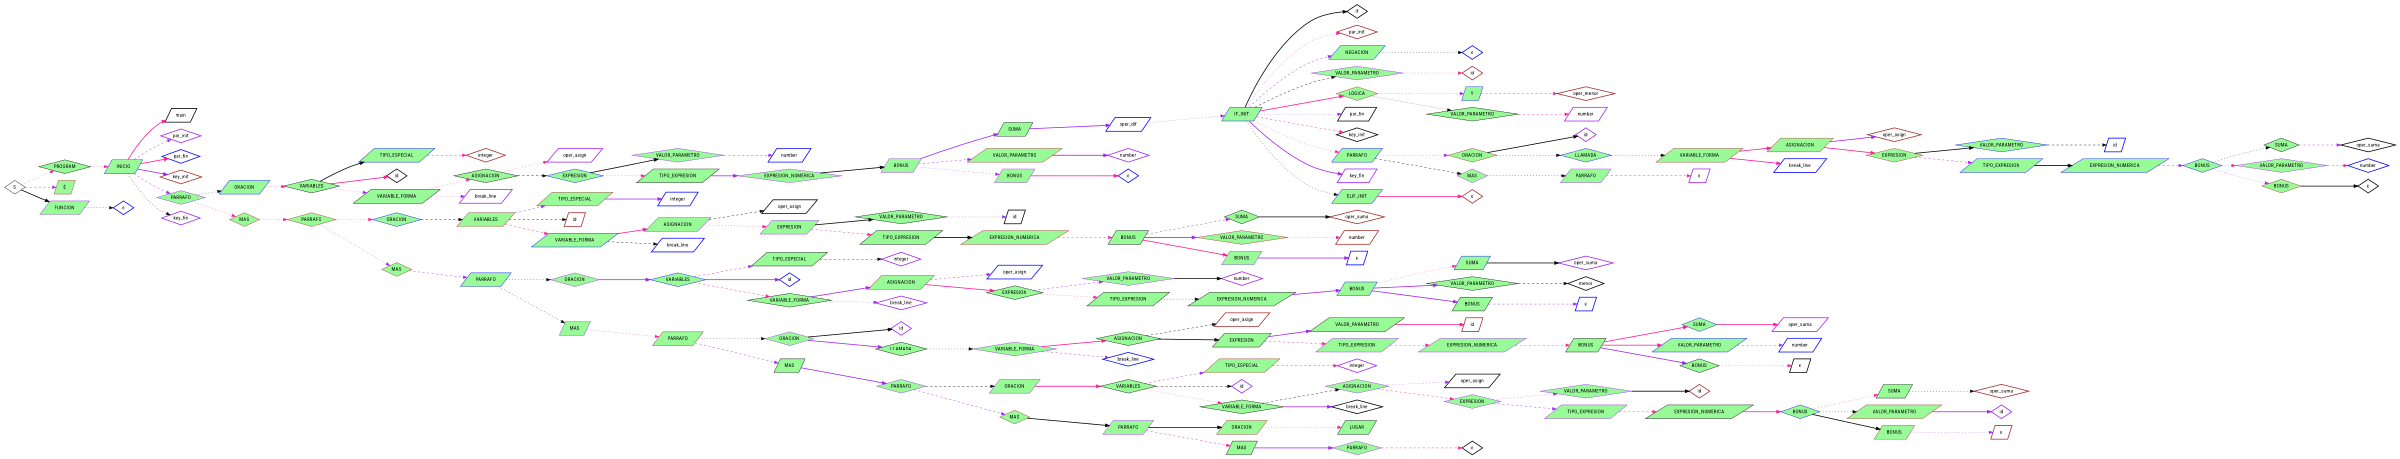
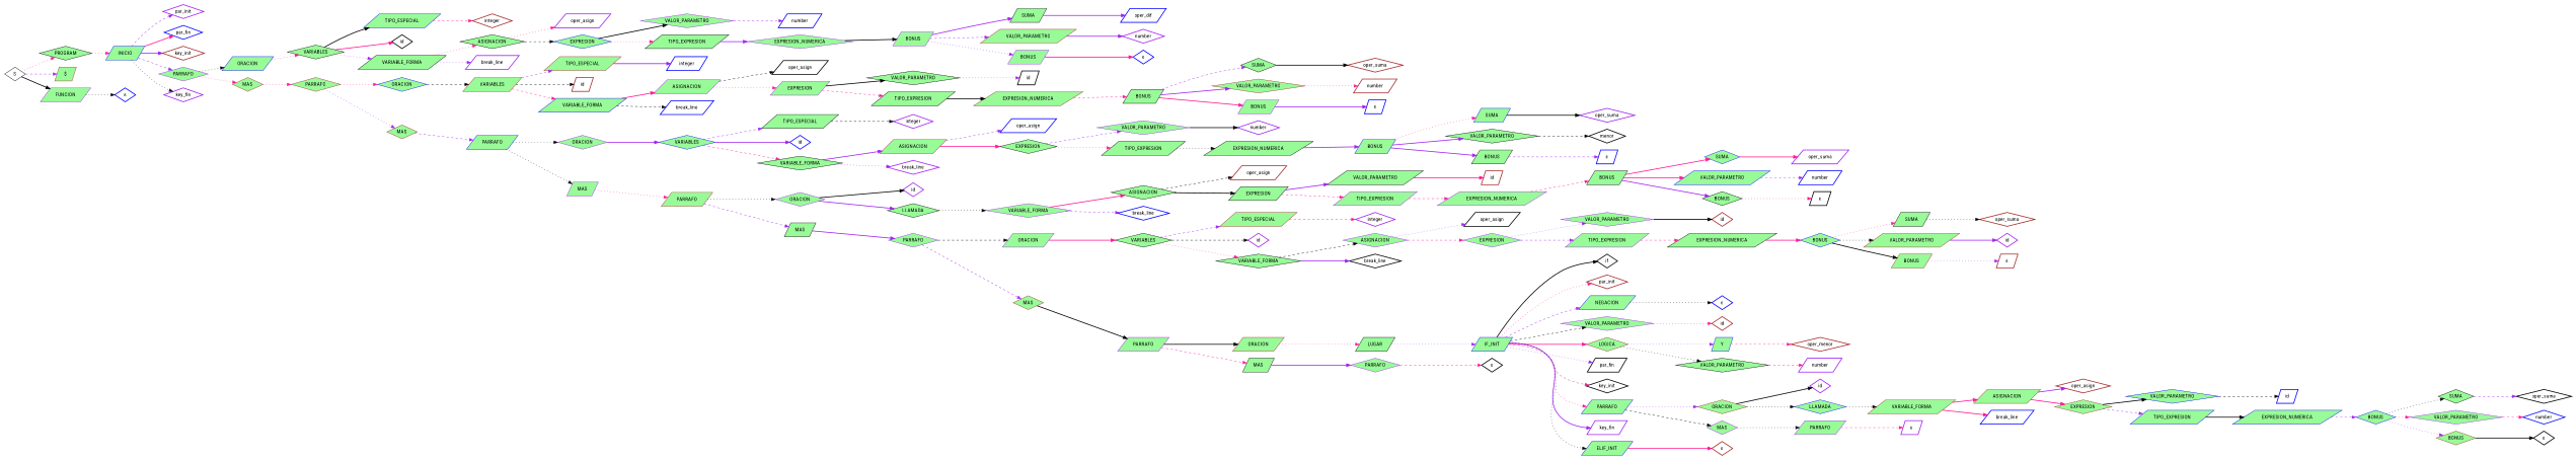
  digraph {
    fontname="Roboto Condensed"
    rankdir=LR
    node [color=black fontname="Roboto Condensed" shape=diamond fillcolor=palegreen style=filled]
    edge [color=deeppink fontname="Roboto Condensed" style=bold]
    n1 [label=S fillcolor="" style=""]
    n2 [label=PROGRAM]
    n3 [color=brown label="$" shape=parallelogram]
    n4 [color=purple label=FUNCION shape=parallelogram]
    n5 [color=blue label=INICIO shape=parallelogram]
    n6 [color=blue label="ε" style=bold fillcolor=""]
-   n7 [label=main shape=parallelogram style=bold fillcolor=""]
    n8 [color=purple label=par_init style=bold fillcolor=""]
    n9 [color=blue label=par_fin style=bold fillcolor=""]
    n10 [color=brown label=key_init style=bold fillcolor=""]
    n11 [color=purple label=PARRAFO]
    n12 [color=purple label=key_fin style=bold fillcolor=""]
    n13 [color=blue label=ORACION shape=parallelogram]
    n14 [color=brown label=MAS]
    n15 [label=VARIABLES]
    n16 [color=brown label=PARRAFO]
    n17 [color=blue label=TIPO_ESPECIAL shape=parallelogram]
    n18 [label=id style=bold fillcolor=""]
    n19 [label=VARIABLE_FORMA shape=parallelogram]
    n20 [color=blue label=ORACION]
    n21 [color=brown label=MAS]
    n22 [color=brown label=VARIABLES shape=parallelogram]
    n23 [color=blue label=PARRAFO shape=parallelogram]
    n24 [color=brown label=TIPO_ESPECIAL shape=parallelogram]
    n25 [color=brown label=id shape=parallelogram style=bold fillcolor=""]
    n26 [color=blue label=VARIABLE_FORMA shape=parallelogram]
    n27 [color=purple label=ORACION]
    n28 [color=purple label=MAS shape=parallelogram]
    n29 [color=blue label=VARIABLES]
    n30 [color=brown label=PARRAFO shape=parallelogram]
    n31 [label=TIPO_ESPECIAL shape=parallelogram]
    n32 [color=blue label=id style=bold fillcolor=""]
    n33 [label=VARIABLE_FORMA]
    n34 [color=purple label=ORACION]
    n35 [label=MAS shape=parallelogram]
    n36 [color=purple label=id style=bold fillcolor=""]
    n37 [label=LLAMADA]
    n38 [color=purple label=PARRAFO]
    n39 [color=purple label=VARIABLE_FORMA]
    n40 [color=purple label=ORACION shape=parallelogram]
    n41 [color=brown label=MAS]
    n42 [label=VARIABLES]
    n43 [color=purple label=PARRAFO shape=parallelogram]
    n44 [color=brown label=TIPO_ESPECIAL shape=parallelogram]
    n45 [color=purple label=id style=bold fillcolor=""]
    n46 [label=VARIABLE_FORMA]
    n47 [color=brown label=ORACION shape=parallelogram]
    n48 [label=MAS shape=parallelogram]
    n49 [label=LUGAR shape=parallelogram]
    n50 [color=purple label=PARRAFO]
    n51 [color=blue label=IF_INIT shape=parallelogram]
    n52 [label="ε" style=bold fillcolor=""]
    n53 [label=if style=bold fillcolor=""]
    n54 [color=brown label=par_init style=bold fillcolor=""]
    n55 [color=blue label=NEGACION shape=parallelogram]
    n56 [color=purple label=VALOR_PARAMETRO]
    n57 [color=brown label=LOGICA]
    n58 [label=par_fin shape=parallelogram style=bold fillcolor=""]
    n59 [label=key_init style=bold fillcolor=""]
    n60 [color=blue label=PARRAFO shape=parallelogram]
    n61 [color=purple label=key_fin shape=parallelogram style=bold fillcolor=""]
    n62 [color=blue label=ELIF_INIT shape=parallelogram]
    n63 [color=blue label="ε" style=bold fillcolor=""]
    n64 [color=brown label=id style=bold fillcolor=""]
    n65 [color=blue label=Y shape=parallelogram]
    n66 [label=VALOR_PARAMETRO]
    n67 [color=brown label=ORACION]
    n68 [color=purple label=MAS]
    n69 [color=brown label="ε" style=bold fillcolor=""]
    n70 [color=brown label=oper_menor style=bold fillcolor=""]
    n71 [color=purple label=number shape=parallelogram style=bold fillcolor=""]
    n72 [color=purple label=id style=bold fillcolor=""]
    n73 [color=blue label=LLAMADA]
    n74 [color=purple label=PARRAFO shape=parallelogram]
    n75 [color=brown label=VARIABLE_FORMA shape=parallelogram]
    n76 [color=purple label="ε" shape=parallelogram style=bold fillcolor=""]
    n77 [color=brown label=ASIGNACION shape=parallelogram]
    n78 [color=blue label=break_line shape=parallelogram style=bold fillcolor=""]
    n79 [color=brown label=oper_asign style=bold fillcolor=""]
    n80 [color=brown label=EXPRESION]
    n81 [color=blue label=VALOR_PARAMETRO]
    n82 [color=blue label=TIPO_EXPRESION shape=parallelogram]
    n83 [color=blue label=id shape=parallelogram style=bold fillcolor=""]
    n84 [color=blue label=EXPRESION_NUMERICA shape=parallelogram]
    n85 [color=blue label=BONUS]
    n86 [label=SUMA]
    n87 [color=purple label=VALOR_PARAMETRO]
    n88 [color=brown label=BONUS]
    n89 [label=oper_suma style=bold fillcolor=""]
    n90 [color=blue label=number style=bold fillcolor=""]
    n91 [label="ε" style=bold fillcolor=""]
    n92 [color=purple label=integer style=bold fillcolor=""]
    n93 [color=purple label=ASIGNACION]
    n94 [label=break_line style=bold fillcolor=""]
    n95 [label=oper_asign shape=parallelogram style=bold fillcolor=""]
    n96 [color=purple label=EXPRESION]
    n97 [color=purple label=VALOR_PARAMETRO]
    n98 [color=purple label=TIPO_EXPRESION shape=parallelogram]
    n99 [color=brown label=id style=bold fillcolor=""]
    n100 [label=EXPRESION_NUMERICA shape=parallelogram]
    n101 [color=blue label=BONUS]
    n102 [label=SUMA shape=parallelogram]
    n103 [color=brown label=VALOR_PARAMETRO shape=parallelogram]
    n104 [color=brown label=BONUS shape=parallelogram]
    n105 [color=brown label=oper_suma style=bold fillcolor=""]
    n106 [color=purple label=id style=bold fillcolor=""]
    n107 [color=brown label="ε" shape=parallelogram style=bold fillcolor=""]
    n108 [label=ASIGNACION]
    n109 [color=blue label=break_line style=bold fillcolor=""]
    n110 [color=brown label=oper_asign shape=parallelogram style=bold fillcolor=""]
    n111 [label=EXPRESION shape=parallelogram]
    n112 [label=VALOR_PARAMETRO shape=parallelogram]
    n113 [color=purple label=TIPO_EXPRESION shape=parallelogram]
    n114 [color=brown label=id shape=parallelogram style=bold fillcolor=""]
    n115 [color=purple label=EXPRESION_NUMERICA shape=parallelogram]
    n116 [label=BONUS shape=parallelogram]
    n117 [color=blue label=SUMA]
    n118 [color=blue label=VALOR_PARAMETRO shape=parallelogram]
    n119 [label=BONUS]
    n120 [color=purple label=oper_suma shape=parallelogram style=bold fillcolor=""]
    n121 [color=blue label=number shape=parallelogram style=bold fillcolor=""]
    n122 [label="ε" shape=parallelogram style=bold fillcolor=""]
    n123 [color=purple label=integer style=bold fillcolor=""]
    n124 [color=brown label=ASIGNACION shape=parallelogram]
    n125 [color=purple label=break_line style=bold fillcolor=""]
    n126 [color=blue label=oper_asign shape=parallelogram style=bold fillcolor=""]
    n127 [label=EXPRESION]
    n128 [color=purple label=VALOR_PARAMETRO]
    n129 [label=TIPO_EXPRESION shape=parallelogram]
    n130 [color=purple label=number style=bold fillcolor=""]
    n131 [label=EXPRESION_NUMERICA shape=parallelogram]
    n132 [color=blue label=BONUS shape=parallelogram]
    n133 [color=blue label=SUMA shape=parallelogram]
    n134 [label=VALOR_PARAMETRO]
    n135 [label=BONUS shape=parallelogram]
    n136 [color=purple label=oper_suma style=bold fillcolor=""]
    n137 [label=menor style=bold fillcolor=""]
    n138 [color=blue label="ε" shape=parallelogram style=bold fillcolor=""]
    n139 [color=blue label=integer shape=parallelogram style=bold fillcolor=""]
    n140 [color=purple label=ASIGNACION shape=parallelogram]
    n141 [color=blue label=break_line shape=parallelogram style=bold fillcolor=""]
    n142 [label=oper_asign shape=parallelogram style=bold fillcolor=""]
    n143 [color=purple label=EXPRESION shape=parallelogram]
    n144 [label=VALOR_PARAMETRO]
    n145 [label=TIPO_EXPRESION shape=parallelogram]
    n146 [label=id shape=parallelogram style=bold fillcolor=""]
    n147 [color=brown label=EXPRESION_NUMERICA shape=parallelogram]
    n148 [label=BONUS shape=parallelogram]
    n149 [label=SUMA]
    n150 [color=brown label=VALOR_PARAMETRO]
    n151 [color=purple label=BONUS shape=parallelogram]
    n152 [color=brown label=oper_suma style=bold fillcolor=""]
    n153 [color=brown label=number shape=parallelogram style=bold fillcolor=""]
    n154 [color=blue label="ε" shape=parallelogram style=bold fillcolor=""]
    n155 [color=brown label=integer style=bold fillcolor=""]
    n156 [label=ASIGNACION]
    n157 [color=purple label=break_line shape=parallelogram style=bold fillcolor=""]
    n158 [color=purple label=oper_asign shape=parallelogram style=bold fillcolor=""]
    n159 [color=blue label=EXPRESION]
    n160 [color=purple label=VALOR_PARAMETRO]
    n161 [label=TIPO_EXPRESION shape=parallelogram]
    n162 [color=blue label=number shape=parallelogram style=bold fillcolor=""]
    n163 [color=purple label=EXPRESION_NUMERICA]
    n164 [color=purple label=BONUS shape=parallelogram]
    n165 [label=SUMA shape=parallelogram]
    n166 [color=brown label=VALOR_PARAMETRO shape=parallelogram]
    n167 [color=purple label=BONUS shape=parallelogram]
    n168 [color=blue label=oper_dif shape=parallelogram style=bold fillcolor=""]
    n169 [color=purple label=number style=bold fillcolor=""]
    n170 [color=blue label="ε" style=bold fillcolor=""]
    n1 -> n2 [style=dotted]
    n1 -> n3 [color=purple style=dashed]
    n1 -> n4 [color=black]
    n2 -> n5 [style=dotted]
    n4 -> n6 [color=black style=dotted]
-   n5 -> n7
    n5 -> n8 [color=purple style=dashed]
    n5 -> n9
    n5 -> n10 [color=purple]
    n5 -> n11 [color=purple style=dashed]
    n5 -> n12 [color=black style=dotted]
    n11 -> n13 [color=black style=dotted]
    n11 -> n14 [style=dotted]
    n13 -> n15 [style=dotted]
    n14 -> n16 [style=dotted]
    n15 -> n17 [color=black]
    n15 -> n18
    n15 -> n19 [color=purple style=dotted]
    n16 -> n20 [style=dotted]
    n16 -> n21 [color=purple style=dotted]
    n17 -> n155 [style=dashed]
    n19 -> n156 [style=dotted]
    n19 -> n157 [color=purple style=dotted]
    n20 -> n22 [color=black style=dashed]
    n21 -> n23 [color=purple style=dashed]
    n22 -> n24 [color=purple style=dashed]
    n22 -> n25 [color=black style=dashed]
    n22 -> n26 [style=dashed]
    n23 -> n27 [color=black style=dotted]
    n23 -> n28 [color=black style=dotted]
    n24 -> n139 [color=purple]
    n26 -> n140
    n26 -> n141 [color=black style=dashed]
    n27 -> n29 [color=purple]
    n28 -> n30 [style=dotted]
    n29 -> n31 [color=purple style=dashed]
    n29 -> n32 [color=purple]
    n29 -> n33 [style=dashed]
    n30 -> n34 [color=black style=dotted]
    n30 -> n35 [color=purple style=dashed]
    n31 -> n123 [color=black style=dashed]
    n33 -> n124 [color=purple]
    n33 -> n125 [color=purple style=dotted]
    n34 -> n36 [color=black]
    n34 -> n37 [color=purple]
    n35 -> n38 [color=purple]
    n37 -> n39 [color=black style=dotted]
    n38 -> n40 [color=black style=dashed]
    n38 -> n41 [color=purple style=dashed]
    n39 -> n108
    n39 -> n109 [color=purple style=dashed]
    n40 -> n42
    n41 -> n43 [color=black]
    n42 -> n44 [color=purple style=dashed]
    n42 -> n45 [color=black style=dashed]
    n42 -> n46 [style=dotted]
    n43 -> n47 [color=black]
    n43 -> n48 [style=dashed]
    n44 -> n92 [style=dashed]
    n46 -> n93 [color=black style=dashed]
    n46 -> n94 [color=purple]
    n47 -> n49 [style=dotted]
    n48 -> n50 [color=purple]
-   n168 -> n51 [color=purple style=dotted]
+   n49 -> n51 [color=purple style=dotted]
    n50 -> n52 [style=dashed]
    n51 -> n53 [color=black]
    n51 -> n54 [style=dotted]
    n51 -> n55 [color=purple style=dashed]
    n51 -> n56 [color=black style=dashed]
    n51 -> n57
    n51 -> n58 [color=purple style=dotted]
    n51 -> n59 [style=dashed]
    n51 -> n60 [style=dotted]
    n51 -> n61 [color=purple]
    n51 -> n62 [color=black style=dotted]
    n55 -> n63 [color=black style=dotted]
    n56 -> n64 [style=dotted]
    n57 -> n65 [color=purple style=dotted]
    n57 -> n66 [color=black style=dotted]
    n60 -> n67 [color=purple style=dotted]
    n60 -> n68 [color=black style=dashed]
    n62 -> n69
    n65 -> n70 [style=dashed]
    n66 -> n71 [style=dashed]
    n67 -> n72 [color=black]
    n67 -> n73 [color=black style=dotted]
    n68 -> n74 [color=black style=dotted]
    n73 -> n75 [color=black style=dotted]
    n74 -> n76 [style=dashed]
    n75 -> n77
    n75 -> n78
    n77 -> n79 [color=purple]
    n77 -> n80
    n80 -> n81 [color=black]
    n80 -> n82 [color=purple style=dashed]
    n81 -> n83 [color=black style=dashed]
    n82 -> n84 [color=black]
    n84 -> n85 [color=purple style=dashed]
    n85 -> n86 [color=black style=dotted]
    n85 -> n87 [style=dotted]
    n85 -> n88 [color=purple style=dotted]
    n86 -> n89 [color=purple style=dashed]
    n87 -> n90 [style=dashed]
    n88 -> n91 [color=black]
    n93 -> n95 [color=purple style=dotted]
    n93 -> n96 [style=dashed]
    n96 -> n97 [color=purple style=dotted]
    n96 -> n98 [color=purple style=dashed]
    n97 -> n99 [color=black]
    n98 -> n100 [style=dashed]
    n100 -> n101
    n101 -> n102 [style=dotted]
    n101 -> n103 [color=black style=dotted]
    n101 -> n104 [color=black]
    n102 -> n105 [color=black style=dotted]
    n103 -> n106 [color=purple]
    n104 -> n107 [color=purple style=dotted]
    n108 -> n110 [color=black style=dashed]
    n108 -> n111 [color=black]
    n111 -> n112 [color=purple]
    n111 -> n113 [style=dashed]
    n112 -> n114
    n113 -> n115 [style=dashed]
    n115 -> n116 [style=dashed]
    n116 -> n117
    n116 -> n118
    n116 -> n119 [color=purple]
    n117 -> n120
    n118 -> n121 [color=purple style=dashed]
    n119 -> n122 [style=dotted]
    n124 -> n126 [color=purple style=dashed]
    n124 -> n127
    n127 -> n128 [color=purple style=dashed]
    n127 -> n129 [style=dotted]
    n128 -> n130 [color=black]
    n129 -> n131 [color=black style=dotted]
    n131 -> n132 [color=purple]
    n132 -> n133 [style=dotted]
    n132 -> n134 [color=purple]
    n132 -> n135 [color=purple]
    n133 -> n136 [color=black]
    n134 -> n137 [color=black style=dashed]
    n135 -> n138 [color=purple style=dashed]
    n140 -> n142 [color=black style=dashed]
    n140 -> n143 [style=dotted]
    n143 -> n144 [color=black]
    n143 -> n145 [style=dashed]
    n144 -> n146 [color=purple style=dotted]
    n145 -> n147 [color=black]
    n147 -> n148 [style=dashed]
    n148 -> n149 [color=purple style=dashed]
    n148 -> n150 [color=purple]
    n148 -> n151
    n149 -> n152 [color=black]
    n150 -> n153 [style=dotted]
    n151 -> n154 [color=purple]
    n156 -> n158 [style=dotted]
    n156 -> n159 [color=black style=dashed]
    n159 -> n160 [color=black]
    n159 -> n161 [style=dotted]
    n160 -> n162 [color=purple style=dashed]
    n161 -> n163 [color=purple]
    n163 -> n164 [color=black]
    n164 -> n165 [color=purple]
    n164 -> n166 [color=purple style=dashed]
    n164 -> n167 [color=purple style=dotted]
    n165 -> n168 [color=purple]
    n166 -> n169 [color=purple]
    n167 -> n170
  }
